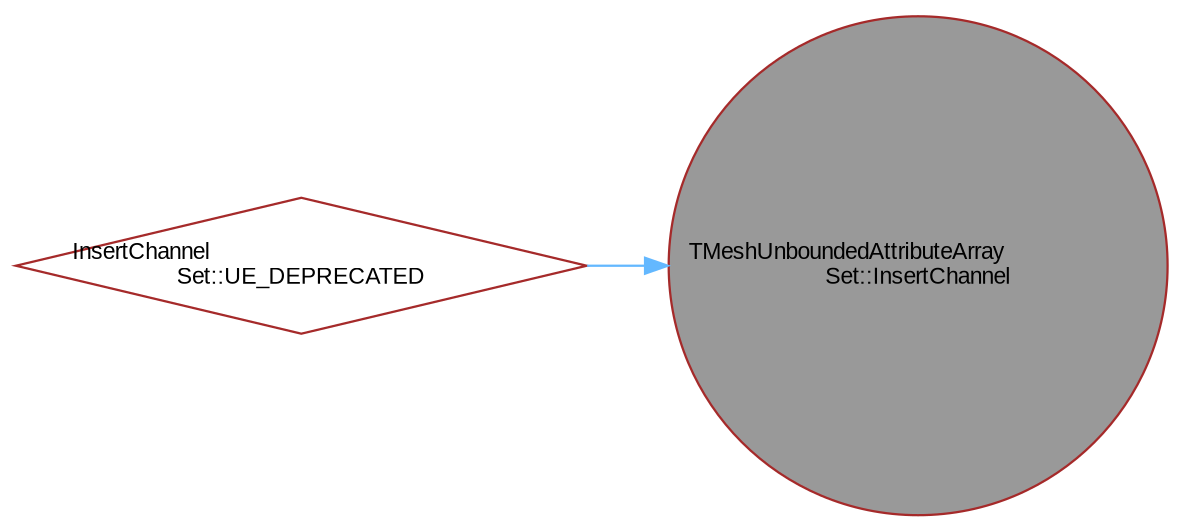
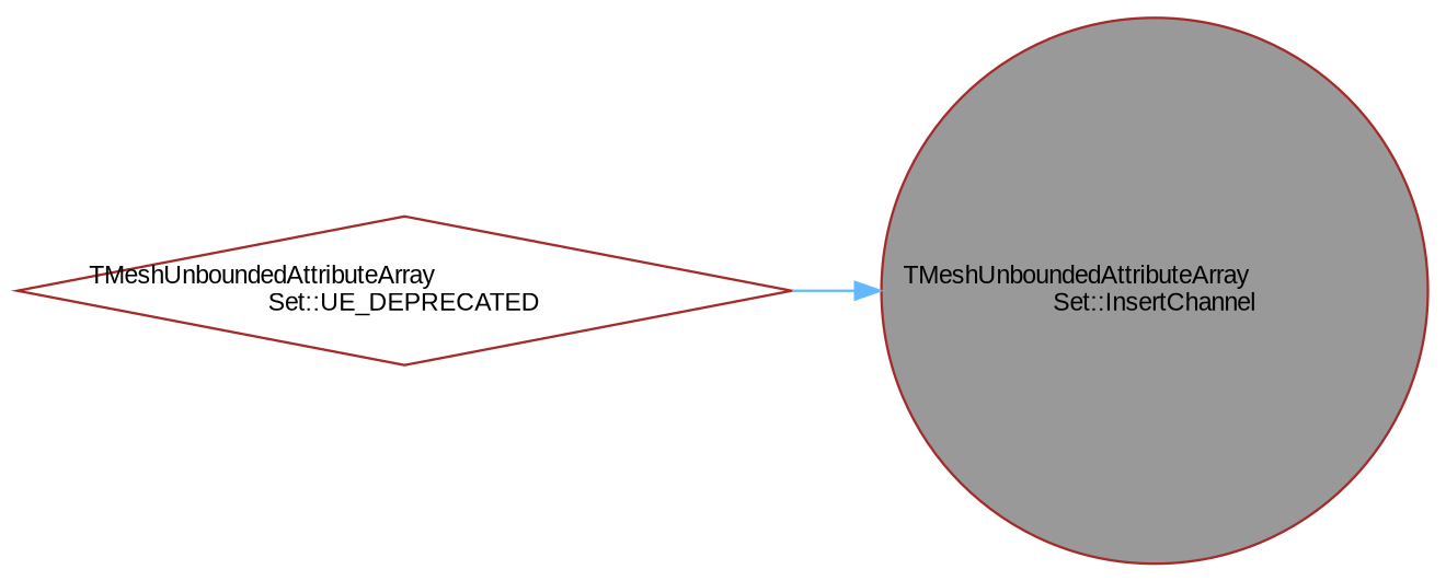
  digraph {
    rankdir=RL
    fontname="Liberation Sans"
    node [color=brown fontname="Liberation Sans" fontsize=10 style=filled]
    n1 [fillcolor=grey60 fontcolor=black height=0.2 label="TMeshUnboundedAttributeArray\lSet::InsertChannel" shape=circle width=0.4]
-   n2 [fillcolor=white height=0.2 label="InsertChannel\lSet::UE_DEPRECATED" shape=diamond width=0.4]
+   n2 [fillcolor=white height=0.2 label="TMeshUnboundedAttributeArray\lSet::UE_DEPRECATED" shape=diamond width=0.4]
    n1 -> n2 [color=steelblue1 dir=back fontname="Liberation Sans" fontsize=10 labelfontname=Helvetica labelfontsize=10 style=solid]
  }
